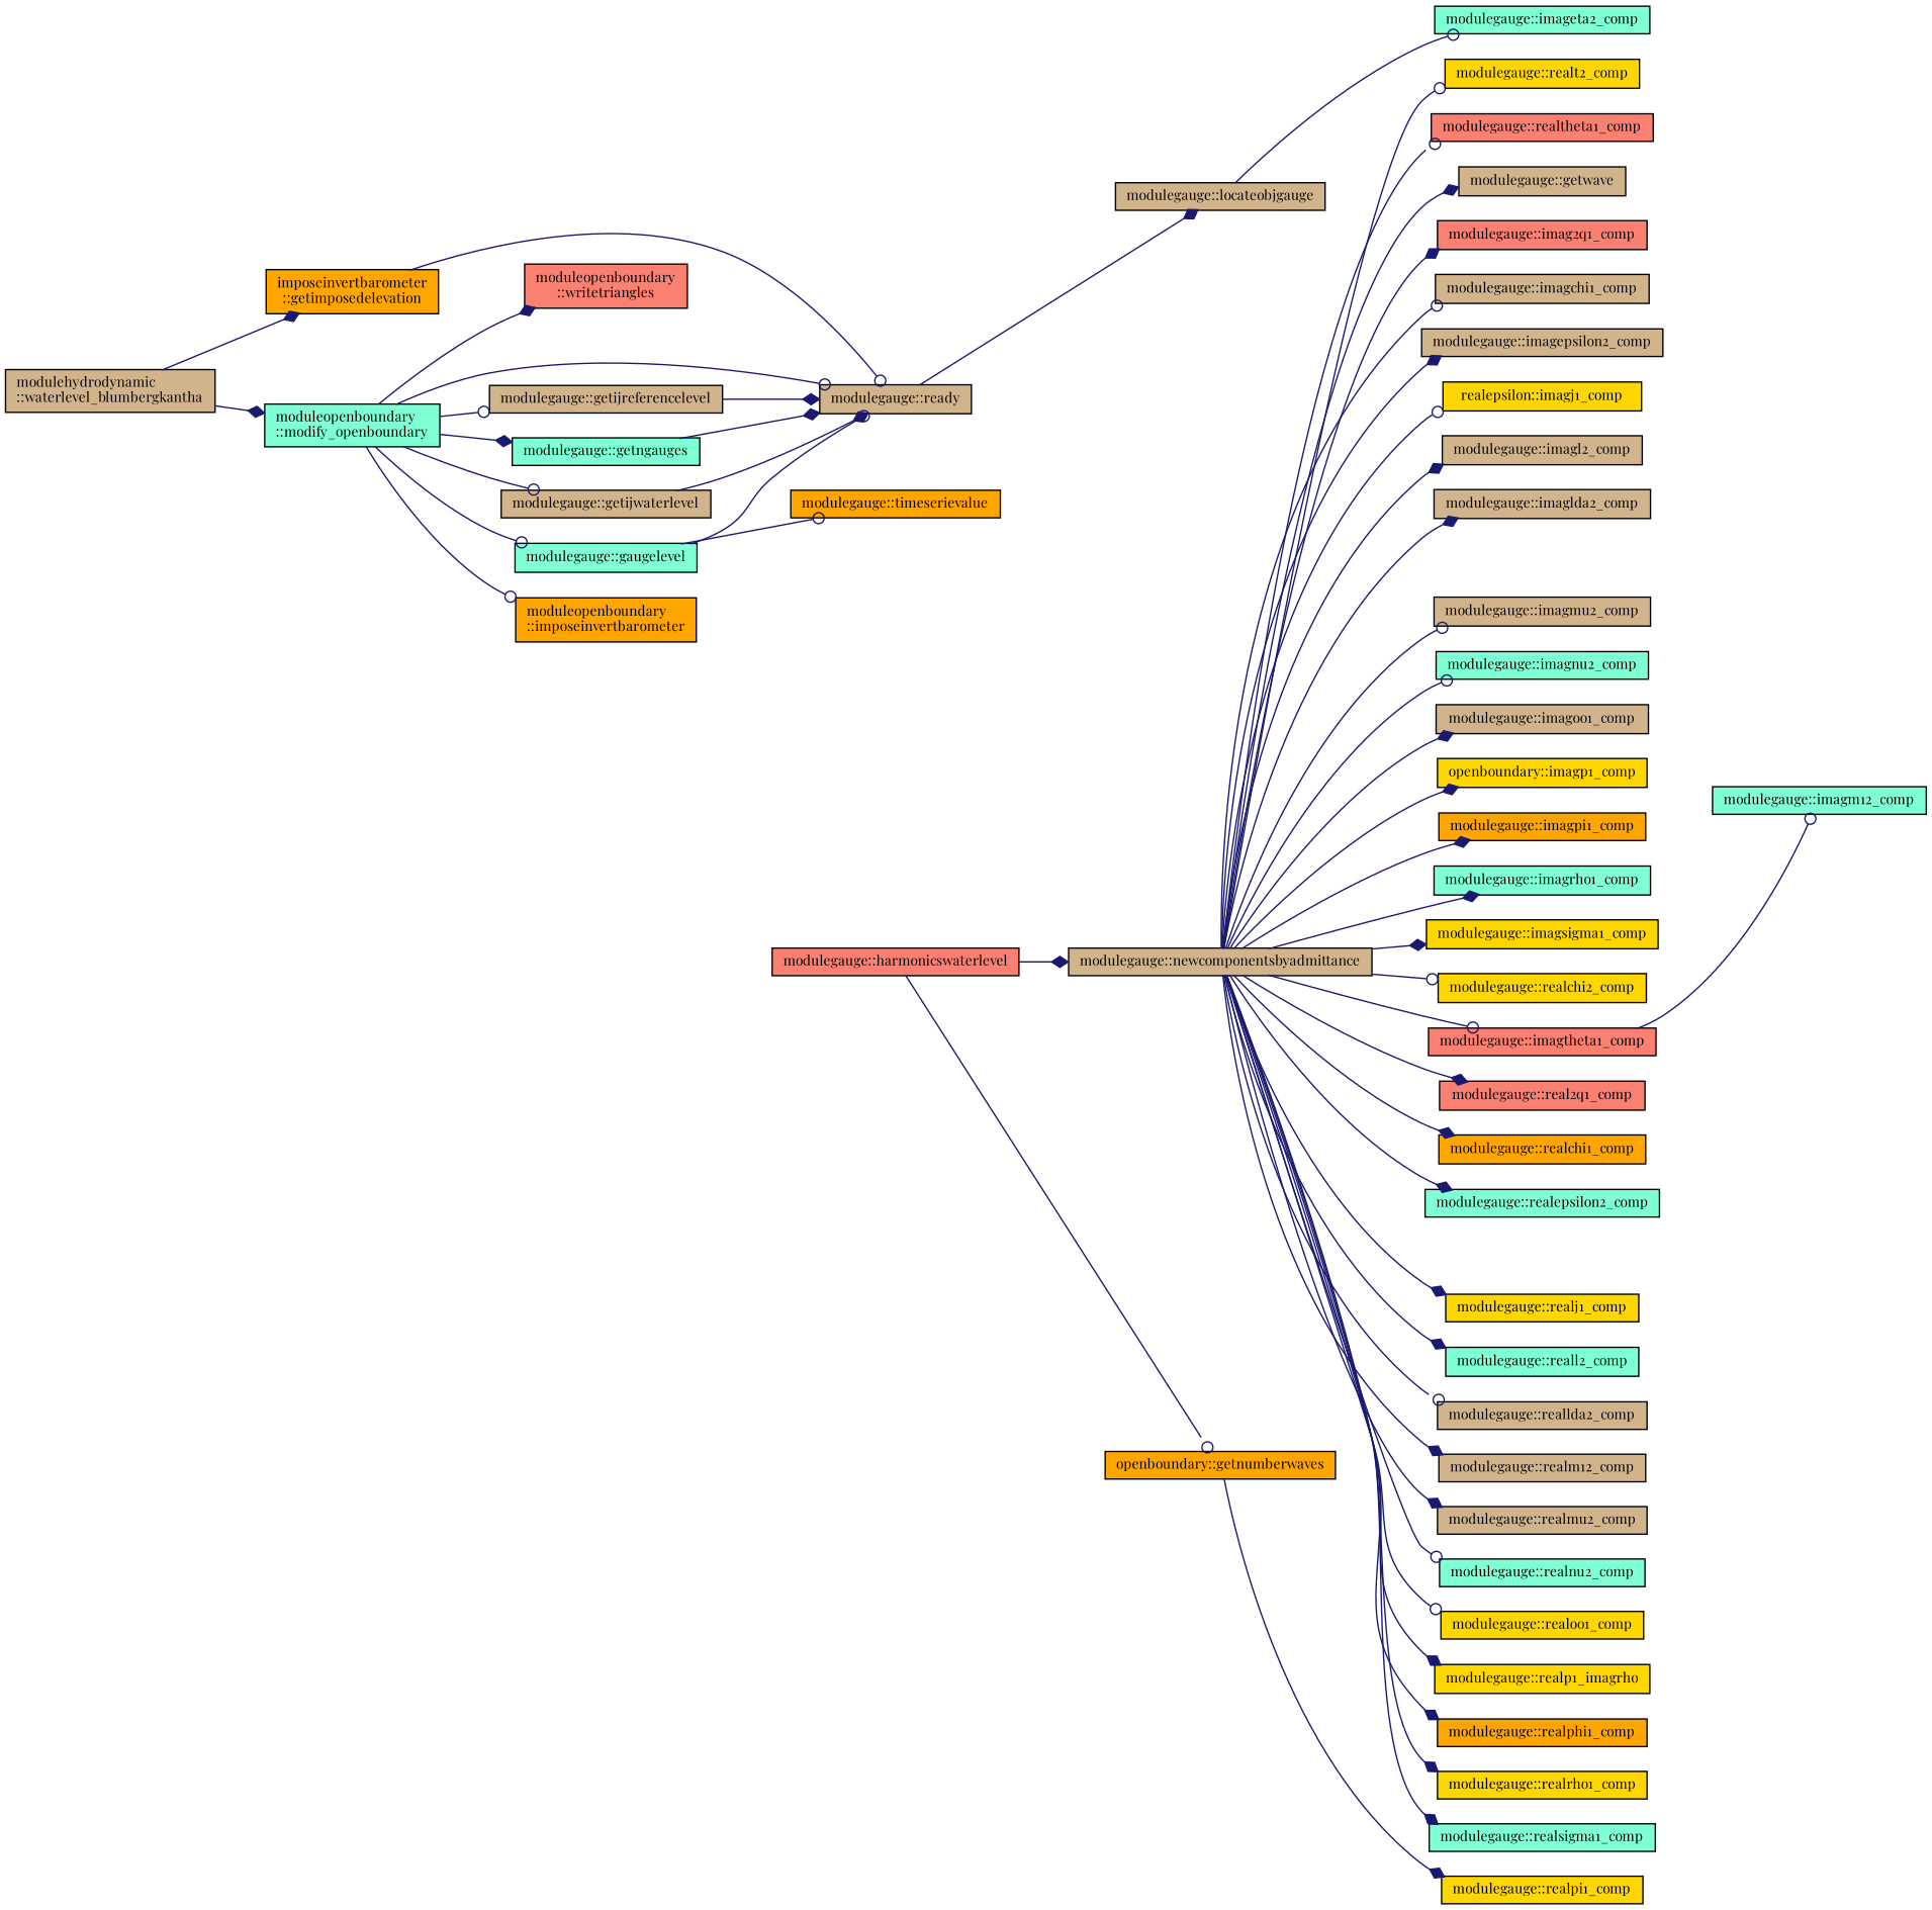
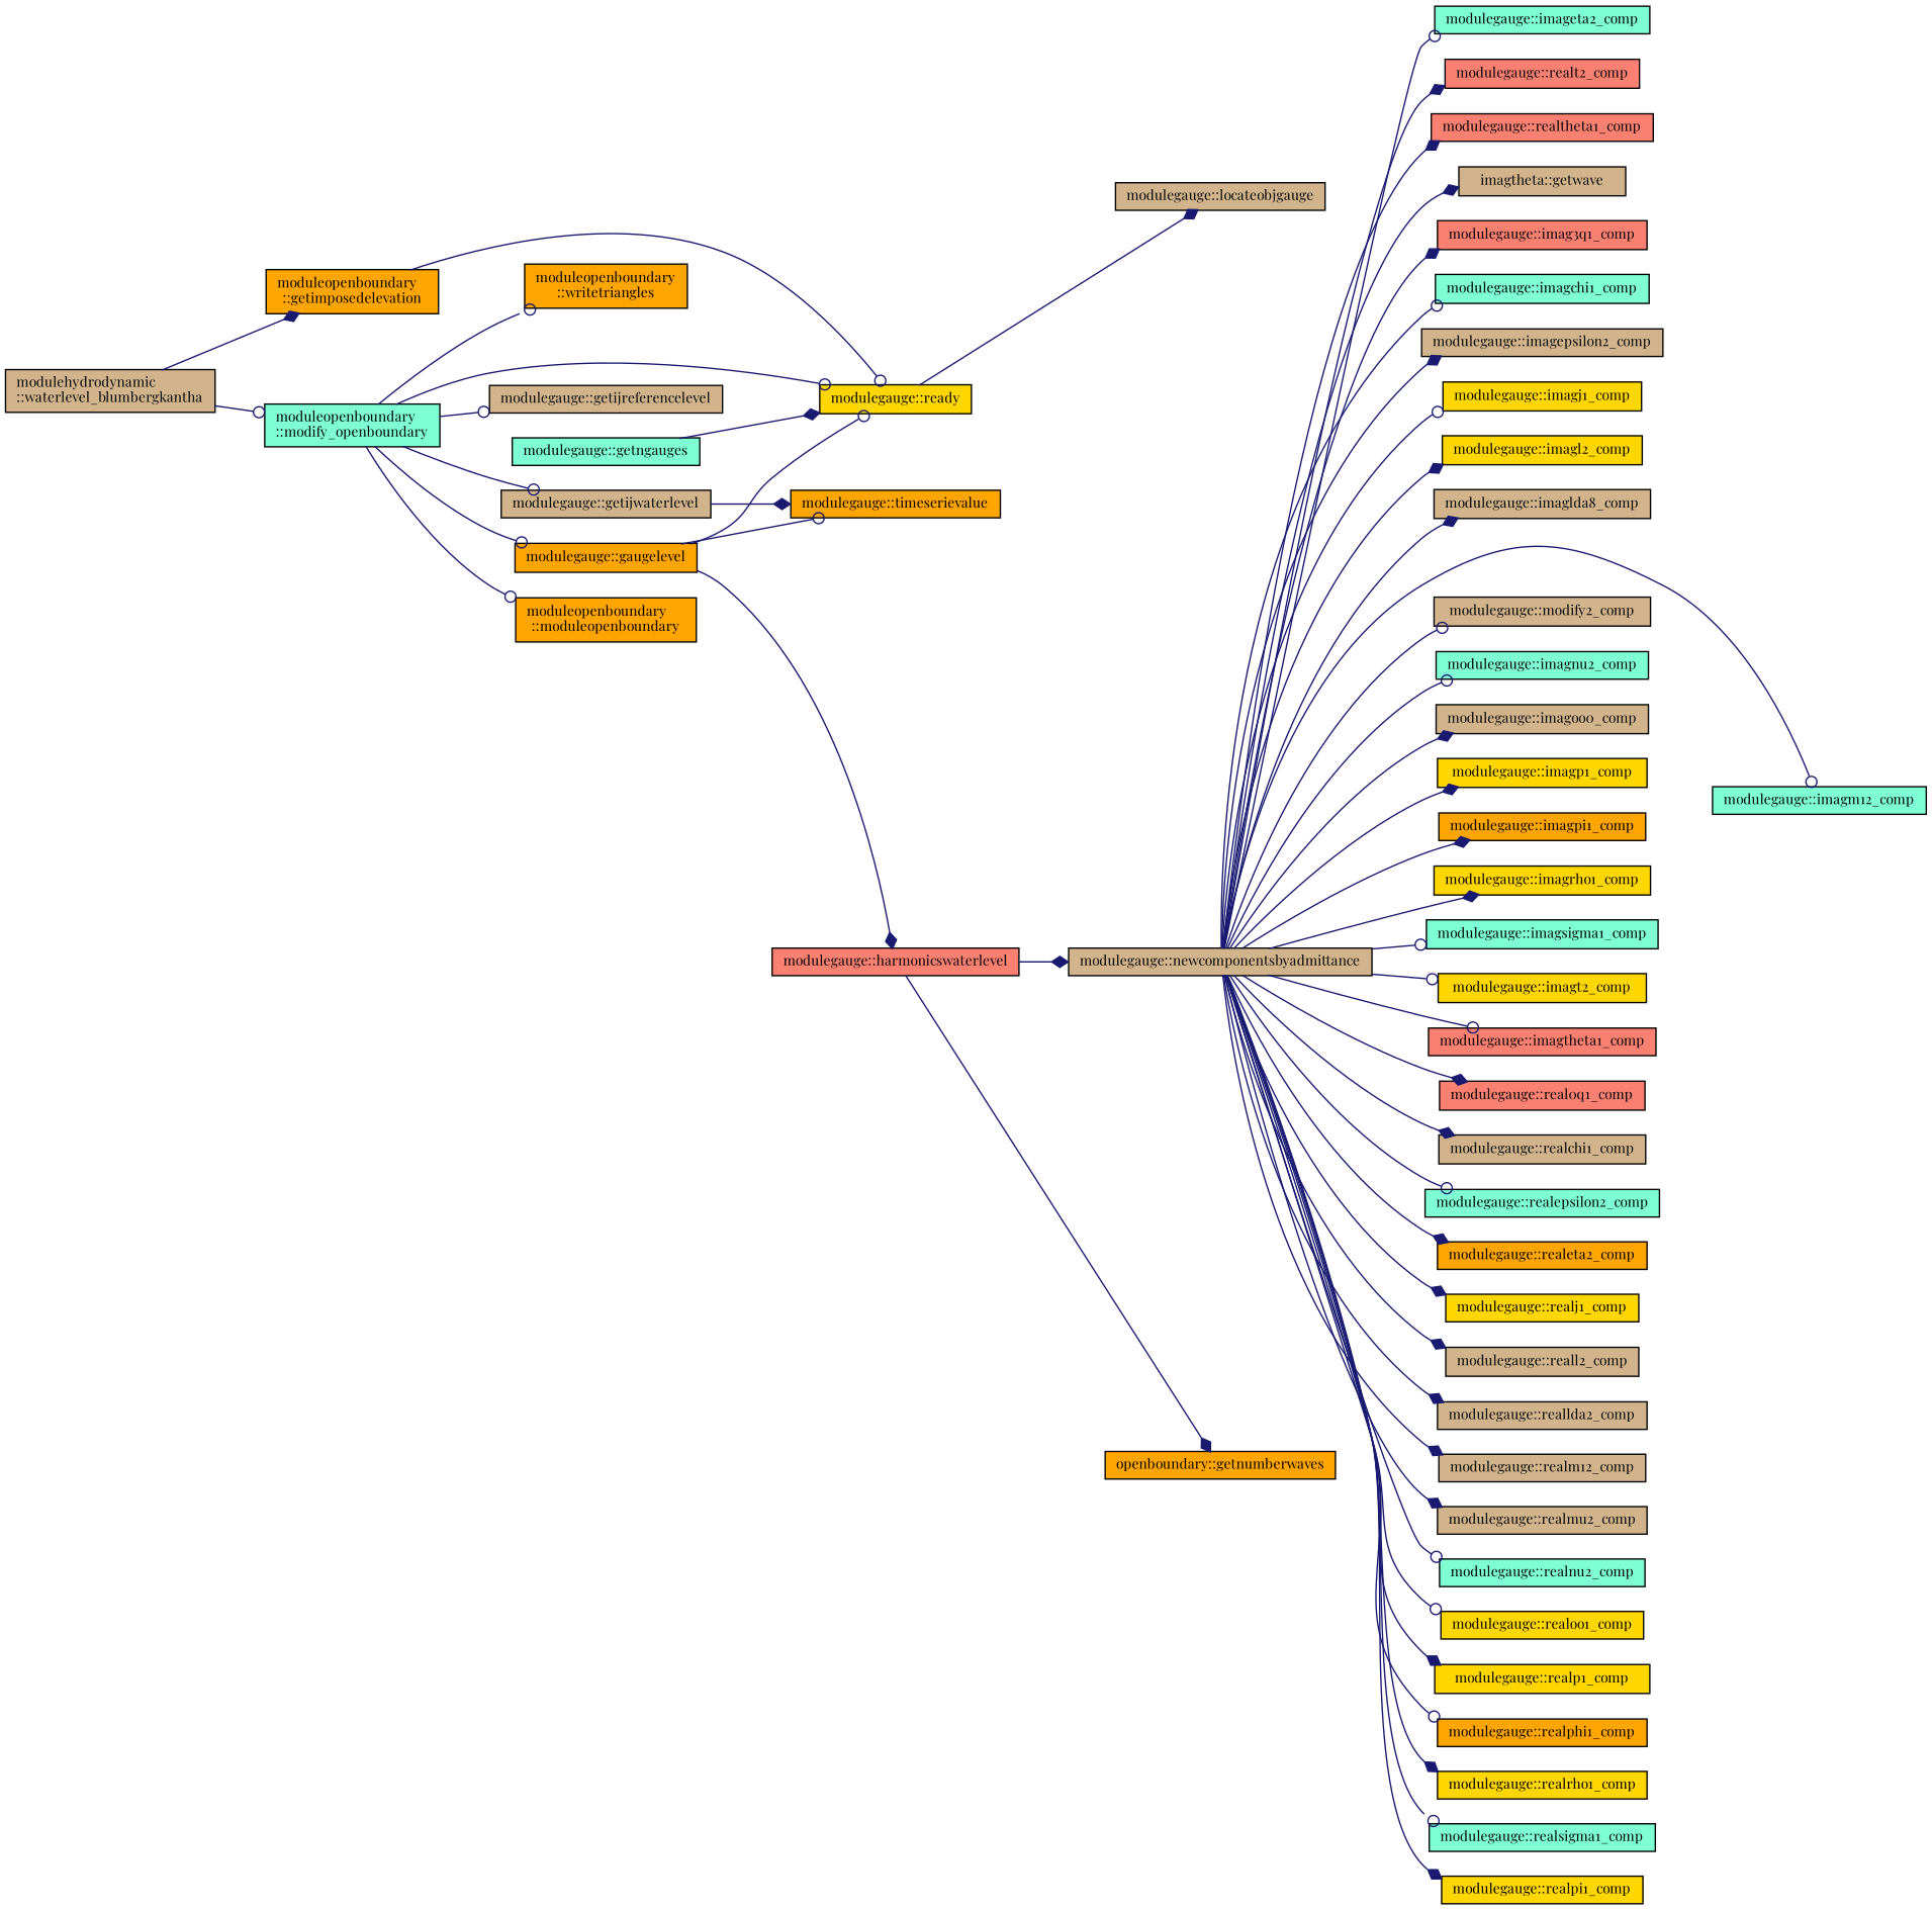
  digraph {
    fontname="Playfair Display"
    rankdir=LR
    node [color=black fillcolor=tan fontname="Playfair Display" fontsize=10 shape=record style=filled]
    edge [arrowhead=diamond color=midnightblue fontname="Playfair Display" fontsize=10 labelfontname=Helvetica labelfontsize=10 style=solid]
    n1 [fontcolor=black height=0.2 label="modulehydrodynamic\l::waterlevel_blumbergkantha" width=0.4]
-   n2 [fillcolor=orange height=0.2 label="imposeinvertbarometer\l::getimposedelevation" width=0.4]
+   n2 [fillcolor=orange height=0.2 label="moduleopenboundary\l::getimposedelevation" width=0.4]
    n3 [fillcolor=aquamarine height=0.2 label="moduleopenboundary\l::modify_openboundary" width=0.4]
-   n4 [height=0.2 label="modulegauge::ready" width=0.4]
-   n5 [fillcolor=aquamarine height=0.2 label="modulegauge::gaugelevel" width=0.4]
+   n4 [fillcolor=gold height=0.2 label="modulegauge::ready" width=0.4]
+   n5 [fillcolor=orange height=0.2 label="modulegauge::gaugelevel" width=0.4]
    n6 [height=0.2 label="modulegauge::getijreferencelevel" width=0.4]
    n7 [height=0.2 label="modulegauge::getijwaterlevel" width=0.4]
    n8 [fillcolor=aquamarine height=0.2 label="modulegauge::getngauges" width=0.4]
-   n9 [fillcolor=orange height=0.2 label="moduleopenboundary\l::imposeinvertbarometer" width=0.4]
-   n10 [fillcolor=salmon height=0.2 label="moduleopenboundary\l::writetriangles" width=0.4]
+   n9 [fillcolor=orange height=0.2 label="moduleopenboundary\l::moduleopenboundary" width=0.4]
+   n10 [fillcolor=orange height=0.2 label="moduleopenboundary\l::writetriangles" width=0.4]
    n11 [height=0.2 label="modulegauge::locateobjgauge" width=0.4]
    n12 [fillcolor=salmon height=0.2 label="modulegauge::harmonicswaterlevel" width=0.4]
    n13 [fillcolor=orange height=0.2 label="modulegauge::timeserievalue" width=0.4]
    n14 [fillcolor=orange height=0.2 label="openboundary::getnumberwaves" width=0.4]
    n15 [height=0.2 label="modulegauge::newcomponentsbyadmittance" width=0.4]
-   n16 [height=0.2 label="modulegauge::getwave" width=0.4]
-   n17 [fillcolor=salmon height=0.2 label="modulegauge::imag2q1_comp" width=0.4]
-   n18 [height=0.2 label="modulegauge::imagchi1_comp" width=0.4]
+   n16 [height=0.2 label="imagtheta::getwave" width=0.4]
+   n17 [fillcolor=salmon height=0.2 label="modulegauge::imag3q1_comp" width=0.4]
+   n18 [fillcolor=aquamarine height=0.2 label="modulegauge::imagchi1_comp" width=0.4]
    n19 [height=0.2 label="modulegauge::imagepsilon2_comp" width=0.4]
    n20 [fillcolor=aquamarine height=0.2 label="modulegauge::imageta2_comp" width=0.4]
-   n21 [fillcolor=gold height=0.2 label="realepsilon::imagj1_comp" width=0.4]
-   n22 [height=0.2 label="modulegauge::imagl2_comp" width=0.4]
-   n23 [height=0.2 label="modulegauge::imaglda2_comp" width=0.4]
+   n21 [fillcolor=gold height=0.2 label="modulegauge::imagj1_comp" width=0.4]
+   n22 [fillcolor=gold height=0.2 label="modulegauge::imagl2_comp" width=0.4]
+   n23 [height=0.2 label="modulegauge::imaglda8_comp" width=0.4]
    n24 [fillcolor=aquamarine height=0.2 label="modulegauge::imagm12_comp" width=0.4]
-   n25 [height=0.2 label="modulegauge::imagmu2_comp" width=0.4]
+   n25 [height=0.2 label="modulegauge::modify2_comp" width=0.4]
    n26 [fillcolor=aquamarine height=0.2 label="modulegauge::imagnu2_comp" width=0.4]
-   n27 [height=0.2 label="modulegauge::imagoo1_comp" width=0.4]
-   n28 [fillcolor=gold height=0.2 label="openboundary::imagp1_comp" width=0.4]
+   n27 [height=0.2 label="modulegauge::imagoo0_comp" width=0.4]
+   n28 [fillcolor=gold height=0.2 label="modulegauge::imagp1_comp" width=0.4]
    n29 [fillcolor=orange height=0.2 label="modulegauge::imagpi1_comp" width=0.4]
-   n30 [fillcolor=aquamarine height=0.2 label="modulegauge::imagrho1_comp" width=0.4]
-   n31 [fillcolor=gold height=0.2 label="modulegauge::imagsigma1_comp" width=0.4]
-   n32 [fillcolor=gold height=0.2 label="modulegauge::realchi2_comp" width=0.4]
+   n30 [fillcolor=gold height=0.2 label="modulegauge::imagrho1_comp" width=0.4]
+   n31 [fillcolor=aquamarine height=0.2 label="modulegauge::imagsigma1_comp" width=0.4]
+   n32 [fillcolor=gold height=0.2 label="modulegauge::imagt2_comp" width=0.4]
    n33 [fillcolor=salmon height=0.2 label="modulegauge::imagtheta1_comp" width=0.4]
-   n34 [fillcolor=salmon height=0.2 label="modulegauge::real2q1_comp" width=0.4]
-   n35 [fillcolor=orange height=0.2 label="modulegauge::realchi1_comp" width=0.4]
+   n34 [fillcolor=salmon height=0.2 label="modulegauge::real0q1_comp" width=0.4]
+   n35 [height=0.2 label="modulegauge::realchi1_comp" width=0.4]
    n36 [fillcolor=aquamarine height=0.2 label="modulegauge::realepsilon2_comp" width=0.4]
+   n37 [fillcolor=orange height=0.2 label="modulegauge::realeta2_comp" width=0.4]
    n38 [fillcolor=gold height=0.2 label="modulegauge::realj1_comp" width=0.4]
-   n39 [fillcolor=aquamarine height=0.2 label="modulegauge::reall2_comp" width=0.4]
+   n39 [height=0.2 label="modulegauge::reall2_comp" width=0.4]
    n40 [height=0.2 label="modulegauge::reallda2_comp" width=0.4]
    n41 [height=0.2 label="modulegauge::realm12_comp" width=0.4]
    n42 [height=0.2 label="modulegauge::realmu2_comp" width=0.4]
    n43 [fillcolor=aquamarine height=0.2 label="modulegauge::realnu2_comp" width=0.4]
    n44 [fillcolor=gold height=0.2 label="modulegauge::realoo1_comp" width=0.4]
-   n45 [fillcolor=gold height=0.2 label="modulegauge::realp1_imagrho" width=0.4]
+   n45 [fillcolor=gold height=0.2 label="modulegauge::realp1_comp" width=0.4]
    n46 [fillcolor=orange height=0.2 label="modulegauge::realphi1_comp" width=0.4]
    n47 [fillcolor=gold height=0.2 label="modulegauge::realpi1_comp" width=0.4]
    n48 [fillcolor=gold height=0.2 label="modulegauge::realrho1_comp" width=0.4]
    n49 [fillcolor=aquamarine height=0.2 label="modulegauge::realsigma1_comp" width=0.4]
-   n50 [fillcolor=gold height=0.2 label="modulegauge::realt2_comp" width=0.4]
+   n50 [fillcolor=salmon height=0.2 label="modulegauge::realt2_comp" width=0.4]
    n51 [fillcolor=salmon height=0.2 label="modulegauge::realtheta1_comp" width=0.4]
    n1 -> n2
-   n1 -> n3
+   n1 -> n3 [arrowhead=odot]
    n2 -> n4 [arrowhead=odot]
    n3 -> n4 [arrowhead=odot]
    n3 -> n5 [arrowhead=odot]
    n3 -> n6 [arrowhead=odot]
    n3 -> n7 [arrowhead=odot]
-   n3 -> n8
    n3 -> n9 [arrowhead=odot]
-   n3 -> n10
+   n3 -> n10 [arrowhead=odot]
    n4 -> n11
    n5 -> n4 [arrowhead=odot]
+   n5 -> n12
    n5 -> n13 [arrowhead=odot]
-   n6 -> n4
-   n7 -> n4
+   n7 -> n13
    n8 -> n4
-   n12 -> n14 [arrowhead=odot]
+   n12 -> n14
    n12 -> n15
    n15 -> n16
    n15 -> n17
    n15 -> n18 [arrowhead=odot]
    n15 -> n19
-   n11 -> n20 [arrowhead=odot]
+   n15 -> n20 [arrowhead=odot]
    n15 -> n21 [arrowhead=odot]
    n15 -> n22
    n15 -> n23
-   n33 -> n24 [arrowhead=odot]
+   n15 -> n24 [arrowhead=odot]
    n15 -> n25 [arrowhead=odot]
    n15 -> n26 [arrowhead=odot]
    n15 -> n27
    n15 -> n28
    n15 -> n29
    n15 -> n30
-   n15 -> n31
+   n15 -> n31 [arrowhead=odot]
    n15 -> n32 [arrowhead=odot]
    n15 -> n33 [arrowhead=odot]
    n15 -> n34
    n15 -> n35
-   n15 -> n36
+   n15 -> n36 [arrowhead=odot]
+   n15 -> n37
    n15 -> n38
    n15 -> n39
-   n15 -> n40 [arrowhead=odot]
+   n15 -> n40
    n15 -> n41
    n15 -> n42
    n15 -> n43 [arrowhead=odot]
    n15 -> n44 [arrowhead=odot]
    n15 -> n45
-   n15 -> n46
-   n14 -> n47
+   n15 -> n46 [arrowhead=odot]
+   n15 -> n47
    n15 -> n48
-   n15 -> n49
-   n15 -> n50 [arrowhead=odot]
-   n15 -> n51 [arrowhead=odot]
+   n15 -> n49 [arrowhead=odot]
+   n15 -> n50
+   n15 -> n51
  }
